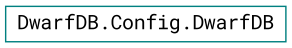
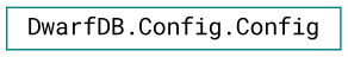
  digraph {
    rankdir=LR
    fontname="Roboto Mono"
-   n1 [color=teal fillcolor=white fontname="Roboto Mono" fontsize=14 height=0.2 label="DwarfDB.Config.DwarfDB" shape=record style=filled width=0.4]
+   n1 [color=teal fillcolor=white fontname="Roboto Mono" fontsize=14 height=0.2 label="DwarfDB.Config.Config" shape=record style=filled width=0.4]
  }
